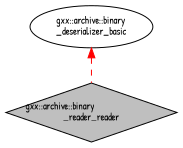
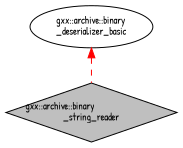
  digraph {
    fontname="Patrick Hand"
    node [color=black fontname="Patrick Hand" fontsize=10 style=filled]
-   n1 [fillcolor=grey75 fontcolor=black height=0.2 label="gxx::archive::binary\l_reader_reader" shape=diamond width=0.4]
+   n1 [fillcolor=grey75 fontcolor=black height=0.2 label="gxx::archive::binary\l_string_reader" shape=diamond width=0.4]
    n2 [fillcolor=white height=0.2 label="gxx::archive::binary\l_deserializer_basic" shape=ellipse width=0.4]
    n2 -> n1 [color=red dir=back fontname="Patrick Hand" fontsize=10 labelfontname=Helvetica labelfontsize=10 style=dashed]
  }
